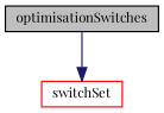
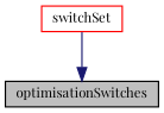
  digraph {
    rankdir=TB
    fontname="Playfair Display"
    node [fontname="Playfair Display" fontsize=10 shape=record]
    n1 [color=black fillcolor=grey75 fontcolor=black height=0.2 label=optimisationSwitches style=filled width=0.4]
    n2 [color=red height=0.2 label=switchSet width=0.4]
-   n1 -> n2 [color=midnightblue fontname="Playfair Display" fontsize=10 labelfontname=FreeSans labelfontsize=10 style=solid]
+   n2 -> n1 [color=midnightblue fontname="Playfair Display" fontsize=10 labelfontname=FreeSans labelfontsize=10 style=solid]
  }
